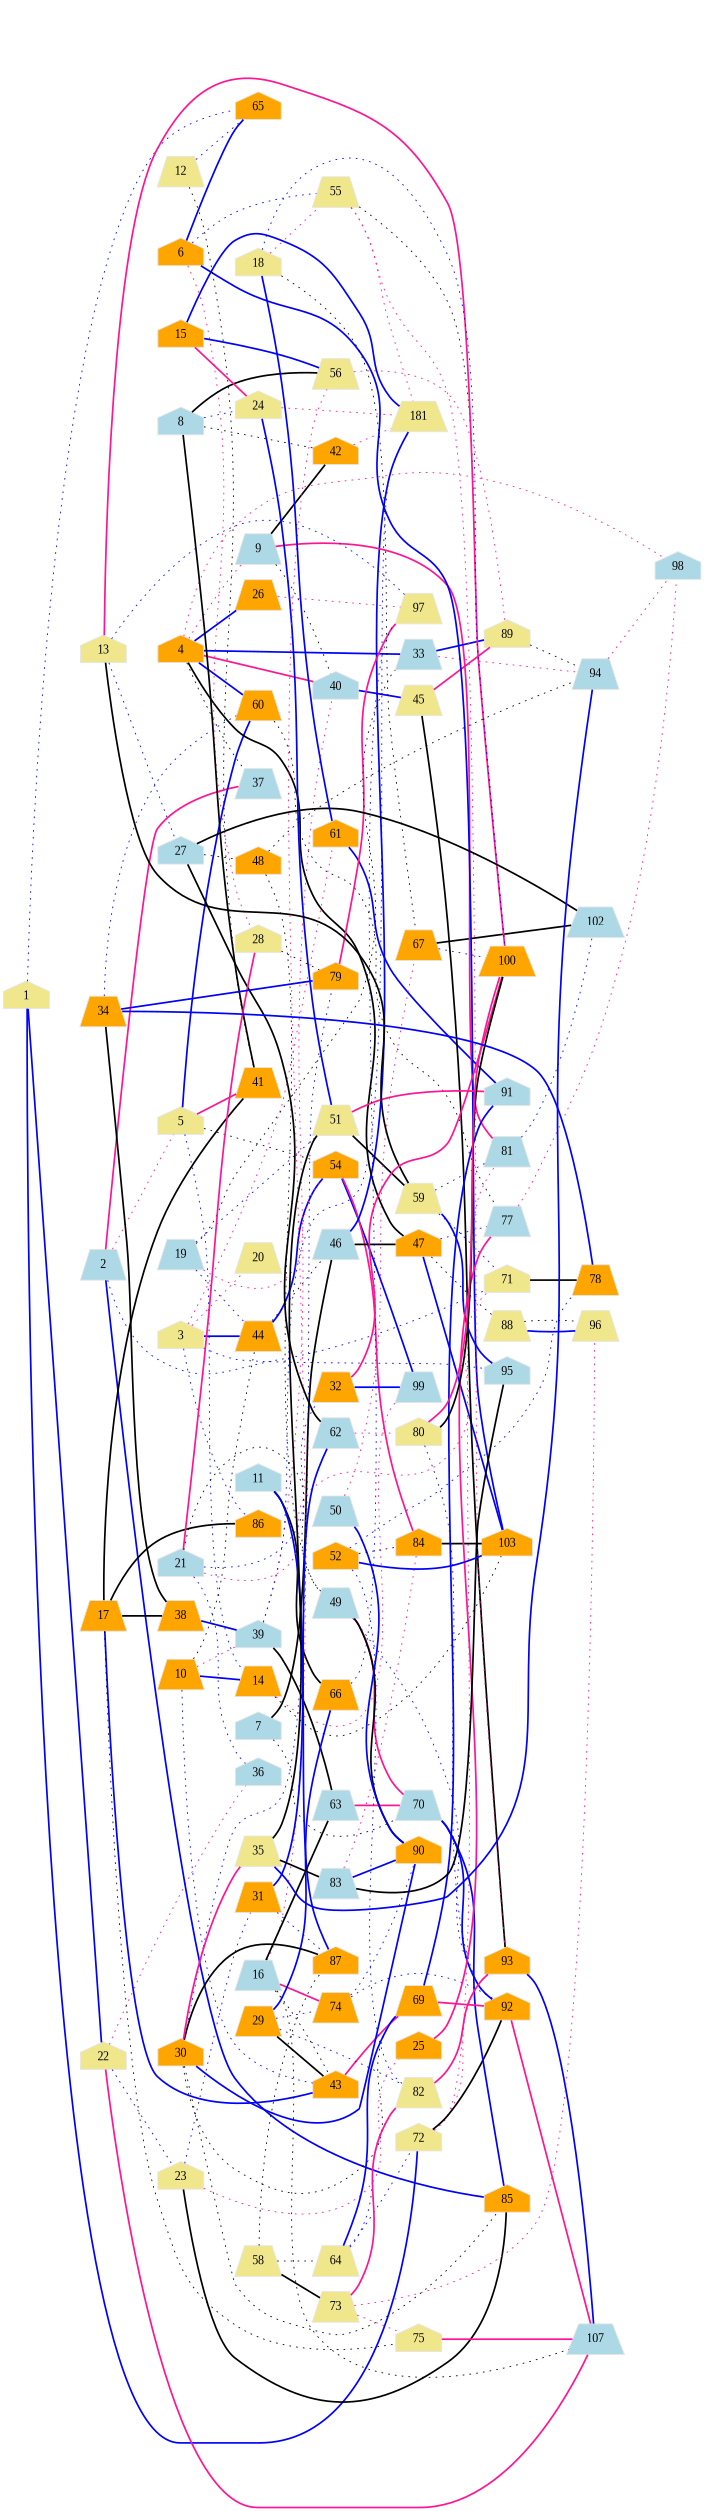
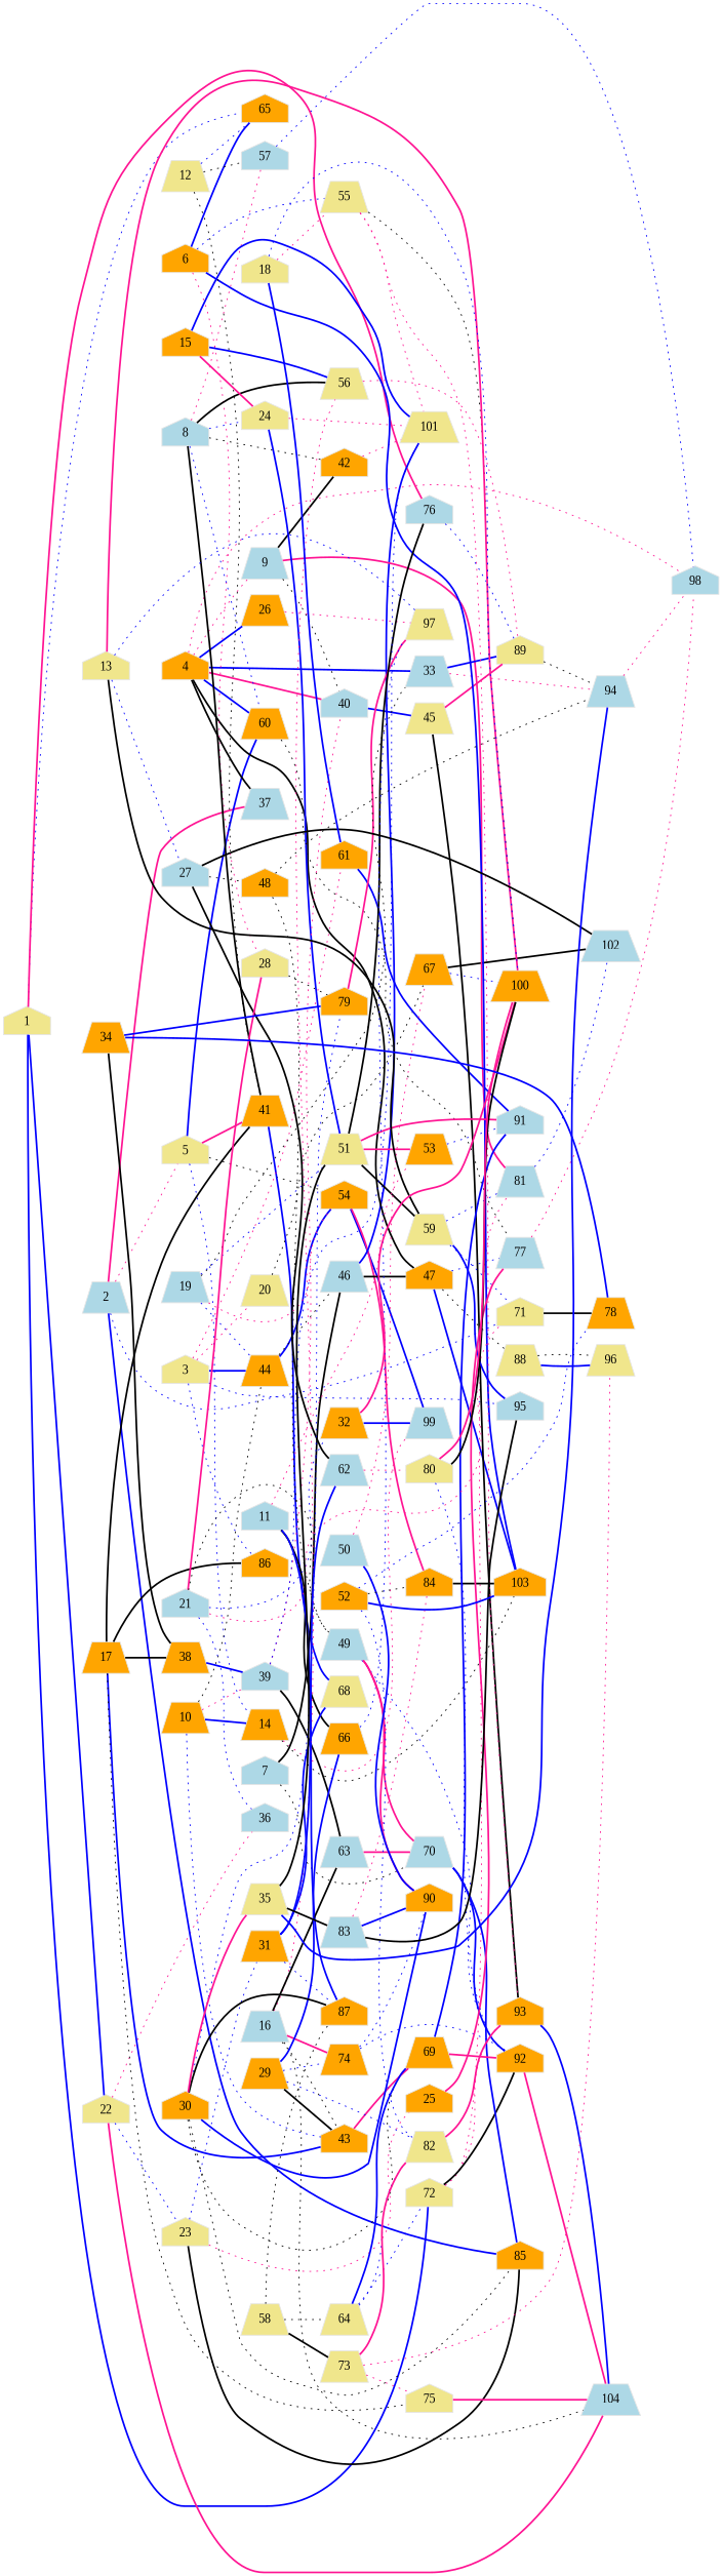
  graph {
    fontname="Liberation Serif"
    rankdir=LR
    node [color=gray90 fillcolor=orange fontname="Liberation Serif" shape=trapezium style=filled]
    edge [color=blue fontname="Liberation Serif" style=bold]
    1 [fillcolor=khaki shape=house]
    22 [fillcolor=khaki shape=house]
    65 [shape=house]
    72 [fillcolor=khaki shape=house]
-   104 [fillcolor=lightblue label=107]
+   76 [fillcolor=lightblue shape=house]
+   104 [fillcolor=lightblue]
    36 [fillcolor=lightblue shape=house]
    23 [fillcolor=khaki shape=house]
    81 [fillcolor=lightblue]
    93 [shape=house]
    92 [shape=house]
    89 [fillcolor=khaki shape=house]
    2 [fillcolor=lightblue]
    5 [fillcolor=khaki shape=house]
    37 [fillcolor=lightblue]
    71 [fillcolor=khaki shape=house]
    85 [shape=house]
    60
    14
    41
    54 [shape=house]
    78
    3 [fillcolor=khaki shape=house]
    20 [fillcolor=khaki]
    44
    61 [shape=house]
    86 [shape=house]
    95 [fillcolor=lightblue shape=house]
    67
    46 [fillcolor=lightblue]
    91 [fillcolor=lightblue shape=house]
    4 [shape=house]
    9 [fillcolor=lightblue]
    26
    33 [fillcolor=lightblue]
    40 [fillcolor=lightblue shape=house]
    47 [shape=house]
    98 [fillcolor=lightblue shape=house]
    42 [shape=house]
    97 [fillcolor=khaki]
    94 [fillcolor=lightblue]
    45 [fillcolor=khaki]
    103 [shape=house]
    77 [fillcolor=lightblue]
    88 [fillcolor=khaki]
    99 [fillcolor=lightblue]
+   68 [fillcolor=khaki]
    84 [shape=house]
    6 [shape=house]
    28 [fillcolor=khaki shape=house]
    55 [fillcolor=khaki]
    79 [shape=house]
    100
-   101 [fillcolor=khaki label=181]
+   101 [fillcolor=khaki]
    7 [fillcolor=lightblue shape=house]
    70 [fillcolor=lightblue]
    8 [fillcolor=lightblue shape=house]
    24 [fillcolor=khaki shape=house]
    56 [fillcolor=khaki]
+   57 [fillcolor=lightblue shape=house]
    51 [fillcolor=khaki]
    102 [fillcolor=lightblue]
    10
    39 [fillcolor=lightblue shape=house]
    43 [shape=house]
    63 [fillcolor=lightblue]
    69
    11 [fillcolor=lightblue shape=house]
+   53
    66
    87 [shape=house]
    12 [fillcolor=khaki]
    13 [fillcolor=khaki shape=house]
    27 [fillcolor=lightblue shape=house]
    59 [fillcolor=khaki]
    48 [shape=house]
    62 [fillcolor=lightblue]
    15 [shape=house]
    16 [fillcolor=lightblue]
    74
    90 [shape=house]
    17
    38
    75 [fillcolor=khaki shape=house]
    18 [fillcolor=khaki shape=house]
    19 [fillcolor=lightblue]
    21 [fillcolor=lightblue shape=house]
    32
    49 [fillcolor=lightblue]
    25 [shape=house]
    31
    80 [fillcolor=khaki shape=house]
    29
    82 [fillcolor=khaki]
    30 [shape=house]
    35 [fillcolor=khaki]
    83 [fillcolor=lightblue]
    34
    96 [fillcolor=khaki]
    50 [fillcolor=lightblue]
    52 [shape=house]
    58 [fillcolor=khaki]
    64 [fillcolor=khaki]
    73 [fillcolor=khaki]
    1 -- 22
    1 -- 65 [style=dotted]
    1 -- 72
+   1 -- 76 [color=deeppink]
    22 -- 104 [color=deeppink]
    22 -- 36 [color=deeppink style=dotted]
    22 -- 23 [style=dotted]
    72 -- 81 [color=deeppink style=dotted]
    72 -- 93 [color=deeppink style=dotted]
    72 -- 92 [color=black]
+   76 -- 89 [style=dotted]
    23 -- 85 [color=black]
    23 -- 25 [color=deeppink style=dotted]
    23 -- 31 [style=dotted]
    81 -- 102 [style=dotted]
    93 -- 104
    92 -- 104 [color=deeppink]
    89 -- 94 [color=black style=dotted]
    2 -- 5 [color=deeppink style=dotted]
    2 -- 37 [color=deeppink]
    2 -- 71 [style=dotted]
    2 -- 85
    5 -- 60
    5 -- 14 [style=dotted]
    5 -- 41 [color=deeppink]
    5 -- 54 [color=black style=dotted]
    71 -- 78 [color=black]
    60 -- 77 [color=black style=dotted]
    14 -- 103 [color=black style=dotted]
    14 -- 99 [color=deeppink style=dotted]
+   41 -- 68
    54 -- 99
    54 -- 84 [color=deeppink]
    3 -- 20 [color=deeppink style=dotted]
    3 -- 44
    3 -- 61 [color=deeppink style=dotted]
    3 -- 86 [style=dotted]
    3 -- 95 [style=dotted]
-   18 -- 67 [color=black style=dotted]
+   20 -- 67 [color=black style=dotted]
    44 -- 54
    44 -- 46 [color=black style=dotted]
    61 -- 91
    67 -- 100 [style=dotted]
    67 -- 102 [color=black]
    46 -- 47 [color=black]
    46 -- 101
-   4 -- 37 [color=black style=dotted]
+   4 -- 37 [color=black]
    4 -- 60
    4 -- 9 [color=deeppink style=dotted]
    4 -- 26
    4 -- 33
    4 -- 40 [color=deeppink]
    4 -- 47 [color=black]
    4 -- 98 [color=deeppink style=dotted]
    9 -- 81 [color=deeppink]
    9 -- 40 [color=black style=dotted]
    9 -- 42 [color=black]
    26 -- 97 [color=deeppink style=dotted]
    33 -- 89
    33 -- 94 [color=deeppink style=dotted]
    40 -- 45
    47 -- 103
    47 -- 77 [style=dotted]
    47 -- 88 [color=black style=dotted]
    42 -- 101 [color=deeppink style=dotted]
    94 -- 98 [color=deeppink style=dotted]
    45 -- 93 [color=black]
    45 -- 89 [color=deeppink]
    77 -- 98 [color=deeppink style=dotted]
    88 -- 96
    88 -- 96 [color=black style=dotted]
    84 -- 103 [color=black]
    6 -- 65
    6 -- 103
    6 -- 28 [color=deeppink style=dotted]
    6 -- 55 [style=dotted]
    28 -- 79 [color=black style=dotted]
    55 -- 93 [color=deeppink style=dotted]
    55 -- 100 [color=black style=dotted]
    55 -- 101 [color=deeppink style=dotted]
    79 -- 97 [color=deeppink]
    7 -- 46 [color=black]
    7 -- 70 [color=black style=dotted]
    70 -- 92
    70 -- 85
    8 -- 41 [color=black]
    8 -- 42 [color=black style=dotted]
    8 -- 24 [style=dotted]
    8 -- 56 [color=black]
+   8 -- 57 [color=deeppink style=dotted]
    24 -- 101 [color=deeppink style=dotted]
    24 -- 51
    56 -- 89 [color=deeppink style=dotted]
+   57 -- 98 [style=dotted]
+   51 -- 76 [color=black]
    51 -- 91 [color=deeppink]
+   51 -- 53 [color=deeppink]
    51 -- 59 [color=black]
    10 -- 14
    10 -- 44 [color=black style=dotted]
    10 -- 39 [color=deeppink style=dotted]
    10 -- 43 [style=dotted]
    39 -- 40 [color=deeppink style=dotted]
    39 -- 101 [style=dotted]
    39 -- 63 [color=black]
    43 -- 69 [color=deeppink]
    63 -- 70 [color=deeppink]
    69 -- 92 [color=deeppink]
    69 -- 91
+   11 -- 53 [color=deeppink style=dotted]
    11 -- 66 [color=black]
    11 -- 87
+   53 -- 91 [style=dotted]
    66 -- 97 [style=dotted]
    12 -- 65 [style=dotted]
    12 -- 41 [color=black style=dotted]
+   12 -- 57 [color=black style=dotted]
    13 -- 97 [style=dotted]
    13 -- 100 [color=deeppink]
    13 -- 27 [style=dotted]
    13 -- 59 [color=black]
    27 -- 102 [color=black]
    27 -- 48 [color=black style=dotted]
    27 -- 62 [color=black]
    59 -- 81 [style=dotted]
    59 -- 71 [style=dotted]
    59 -- 95
    48 -- 94 [color=black style=dotted]
    48 -- 49 [color=black style=dotted]
    62 -- 80 [color=deeppink style=dotted]
    15 -- 101
    15 -- 24 [color=deeppink]
    15 -- 56
    16 -- 104 [color=black style=dotted]
    16 -- 56 [color=deeppink style=dotted]
    16 -- 43 [color=black style=dotted]
    16 -- 63 [color=black]
    16 -- 74 [color=deeppink]
    74 -- 92 [style=dotted]
    74 -- 90 [style=dotted]
    17 -- 41 [color=black]
    17 -- 86 [color=black]
    17 -- 43
    17 -- 38 [color=black]
    17 -- 75 [color=black style=dotted]
    38 -- 39
    75 -- 104 [color=deeppink]
    18 -- 61
    18 -- 55 [color=deeppink style=dotted]
    18 -- 100 [style=dotted]
    19 -- 54 [color=deeppink style=dotted]
    19 -- 44 [style=dotted]
    19 -- 33 [color=black style=dotted]
    19 -- 51 [style=dotted]
    21 -- 36 [style=dotted]
    21 -- 71 [color=deeppink style=dotted]
    21 -- 28 [color=deeppink]
    21 -- 32 [style=dotted]
    21 -- 49 [color=black style=dotted]
    32 -- 99
    32 -- 100 [color=deeppink]
    49 -- 92 [style=dotted]
    49 -- 70 [color=deeppink]
-   49 -- 90 [color=black]
+   49 -- 90 [color=deeppink]
    25 -- 77 [color=deeppink]
+   31 -- 68
    31 -- 87 [style=dotted]
    31 -- 62
    80 -- 92 [style=dotted]
    80 -- 100 [color=black]
    80 -- 100 [color=deeppink]
    29 -- 43 [color=black]
    29 -- 66
    29 -- 74 [style=dotted]
    29 -- 82 [style=dotted]
    82 -- 93 [color=deeppink]
    30 -- 85 [color=black style=dotted]
    30 -- 79 [style=dotted]
    30 -- 69 [color=black style=dotted]
    30 -- 87 [color=black]
    30 -- 90
    30 -- 35 [color=deeppink]
    35 -- 94
    35 -- 51 [color=black]
    35 -- 83 [color=black]
    83 -- 95 [color=black]
    83 -- 84 [color=deeppink style=dotted]
    83 -- 90
-   34 -- 60 [style=dotted]
+   8 -- 60 [style=dotted]
    34 -- 78
    34 -- 79
    34 -- 38 [color=black]
    50 -- 67 [color=deeppink style=dotted]
    50 -- 90
    52 -- 78 [style=dotted]
    52 -- 103
    52 -- 84 [color=black style=dotted]
    52 -- 82 [style=dotted]
    58 -- 87 [color=black style=dotted]
    58 -- 64 [color=black style=dotted]
    58 -- 73 [color=black]
    64 -- 72 [style=dotted]
    64 -- 69
    64 -- 82 [style=dotted]
    73 -- 75 [color=deeppink style=dotted]
    73 -- 82 [color=deeppink]
    73 -- 96 [color=deeppink style=dotted]
  }
